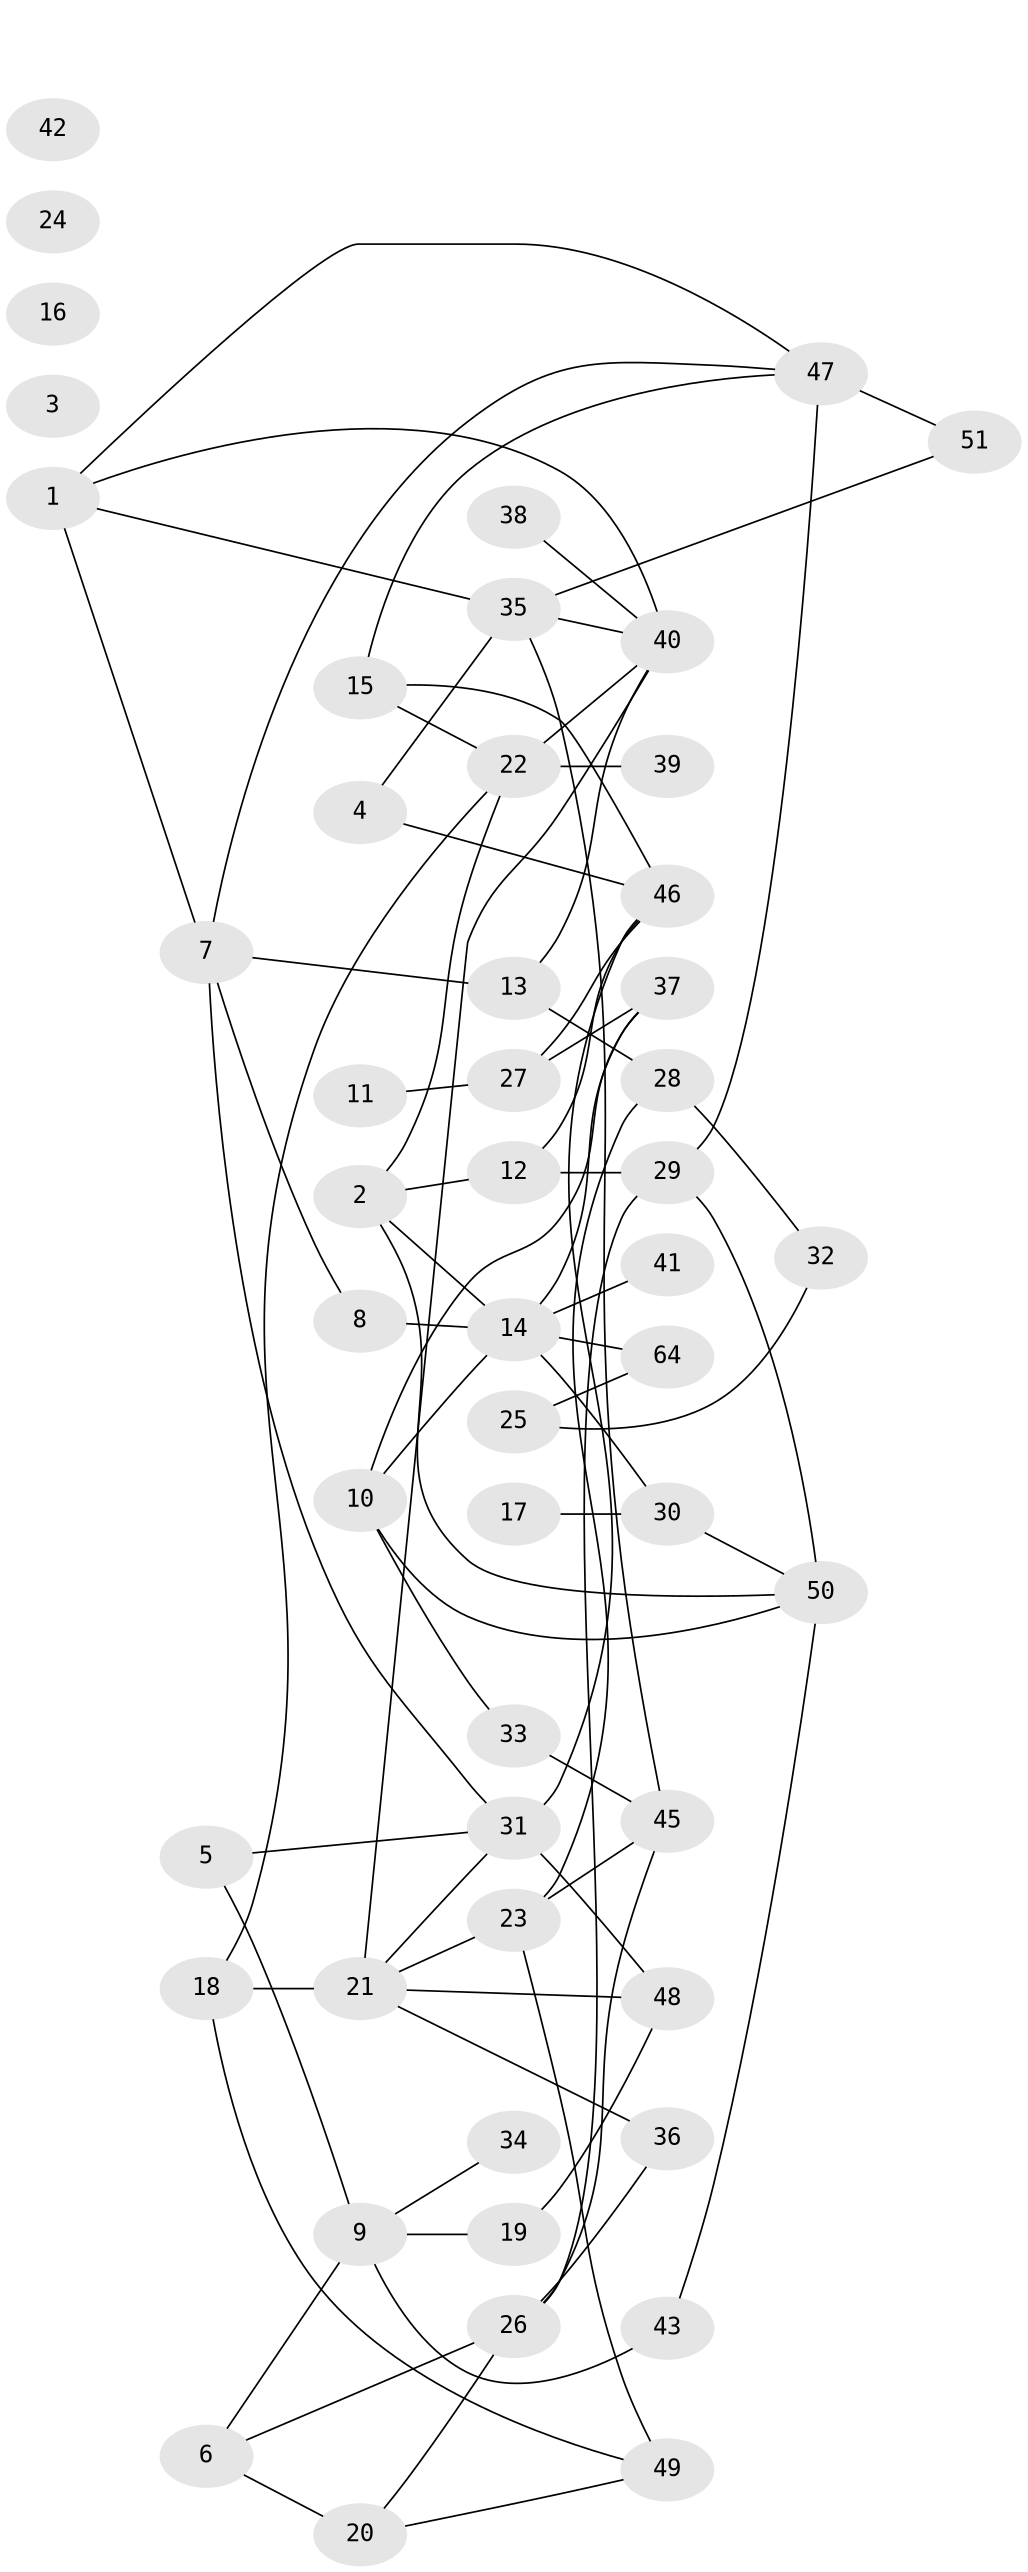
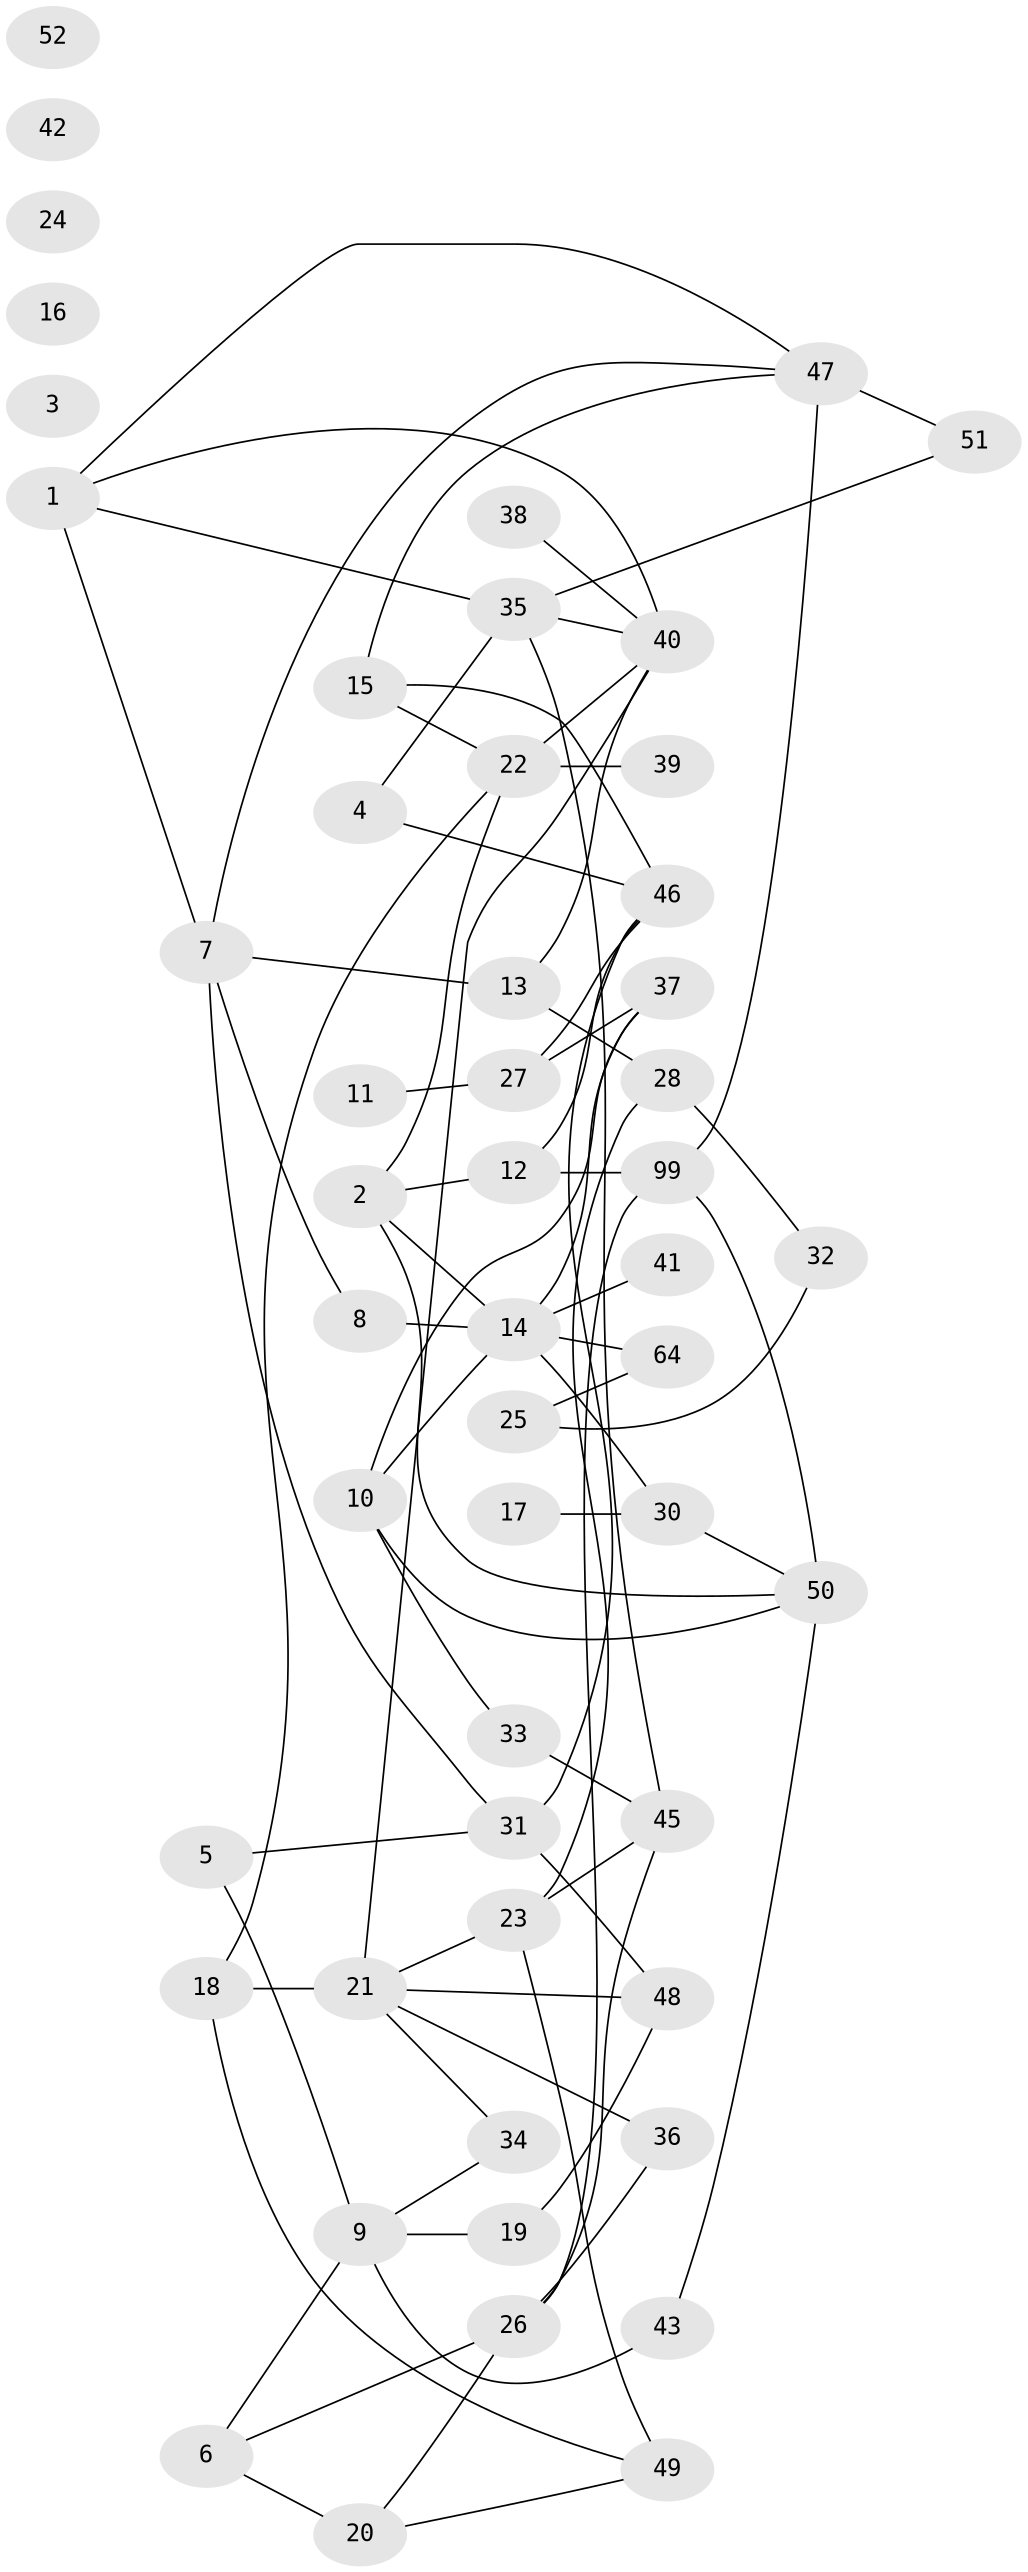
  graph {
    fontname="DejaVu Sans Mono"
    rankdir=LR
    node [color=gray90 fontname="DejaVu Sans Mono" style=filled]
    edge [fontname="DejaVu Sans Mono"]
    1
    7
    35
    40
    47
    31
    8
    13
    45
    51
    2
    12
    14
    22
    50
    46
-   29
+   29 [label=99]
    37
    30
    41
    n21 [label=64]
    39
    3
    4
    5
    9
    19
    34
    43
    48
    6
    20
    26
    49
    36
    28
    10
    33
    11
    27
    32
    15
    16
    17
    18
    21
    23
    24
    25
    38
    42
+   52
    1 -- 7
    1 -- 35
    1 -- 40
    1 -- 47
    7 -- 47
    7 -- 31
    7 -- 8
    7 -- 13
    35 -- 40
    35 -- 45
    35 -- 51
    47 -- 51
    31 -- 46
    31 -- 48
    8 -- 14
    13 -- 40
    13 -- 28
    2 -- 12
    2 -- 14
    2 -- 22
    2 -- 50
    12 -- 46
    12 -- 29
    14 -- 37
    14 -- 30
    14 -- 41
    14 -- n21
    22 -- 40
    22 -- 39
    29 -- 47
    29 -- 50
    30 -- 50
    4 -- 35
    4 -- 46
    5 -- 31
    5 -- 9
    9 -- 19
    9 -- 34
    9 -- 43
    19 -- 48
    43 -- 50
    6 -- 9
    6 -- 20
    6 -- 26
    20 -- 26
    20 -- 49
    26 -- 45
    26 -- 29
    26 -- 36
    28 -- 32
    10 -- 14
    10 -- 50
    10 -- 37
    10 -- 33
    33 -- 45
    11 -- 27
    27 -- 46
    27 -- 37
    15 -- 47
    15 -- 22
    15 -- 46
    17 -- 30
    18 -- 22
    18 -- 49
    18 -- 21
    21 -- 40
-   21 -- 31
+   21 -- 34
    21 -- 48
    21 -- 36
    21 -- 23
    23 -- 45
    23 -- 49
    23 -- 28
    25 -- n21
    25 -- 32
    38 -- 40
  }
